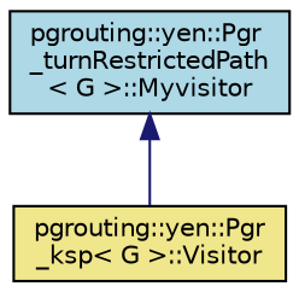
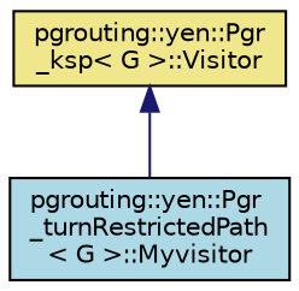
  digraph {
    rankdir=TB
    node [color=black fontname=Helvetica fontsize=10 shape=record style=filled]
    n1 [fillcolor=khaki height=0.2 label="pgrouting::yen::Pgr\l_ksp\< G \>::Visitor" width=0.4]
    n2 [fillcolor=lightblue height=0.2 label="pgrouting::yen::Pgr\l_turnRestrictedPath\l\< G \>::Myvisitor" width=0.4]
-   n2 -> n1 [color=midnightblue dir=back fontname=Helvetica fontsize=10 labelfontname=Helvetica labelfontsize=10 style=solid]
+   n1 -> n2 [color=midnightblue dir=back fontname=Helvetica fontsize=10 labelfontname=Helvetica labelfontsize=10 style=solid]
  }
